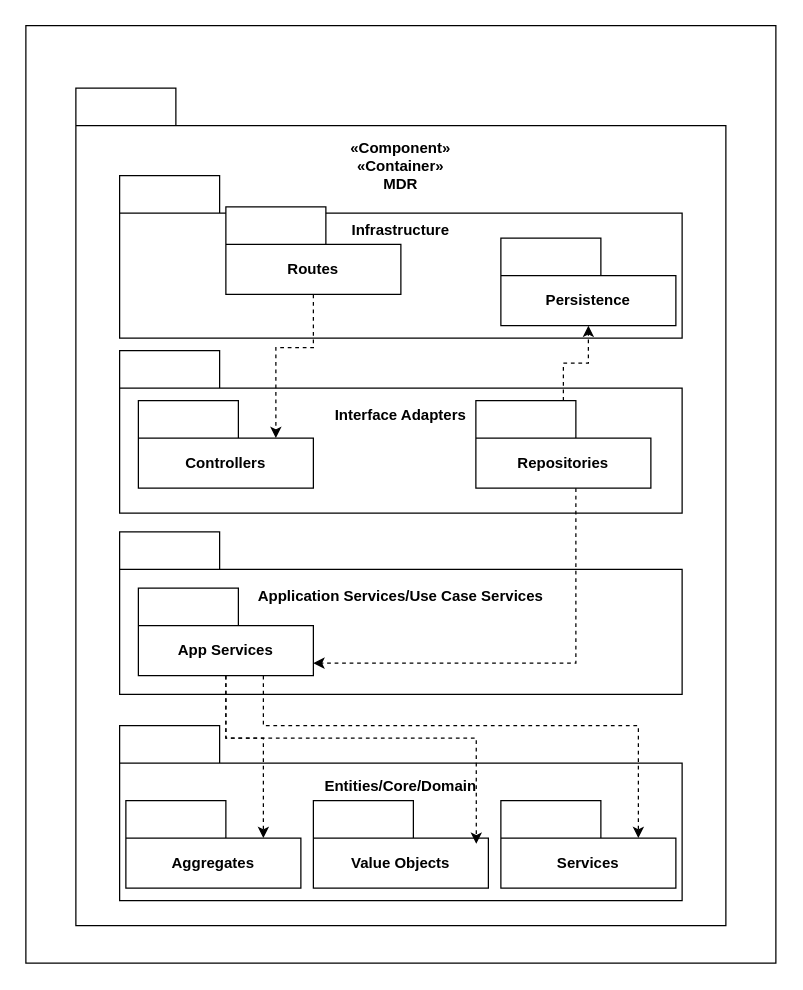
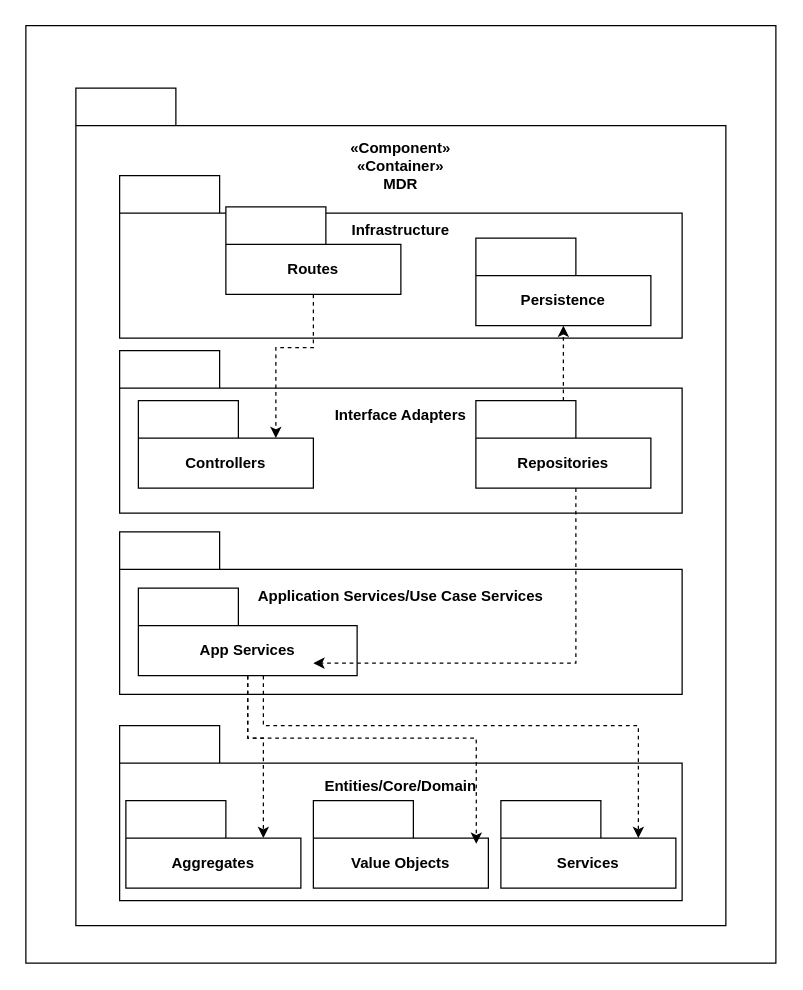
  <mxCell id="0" />
  <mxCell id="1" value="Untitled Layer" parent="0" />
  <mxCell id="2" value="" style="rounded=0;whiteSpace=wrap;html=1;" vertex="1" parent="1"><mxGeometry x="300" y="340" width="120" height="60" as="geometry" /></mxCell>
  <mxCell id="3" value="" style="rounded=0;whiteSpace=wrap;html=1;" vertex="1" parent="1"><mxGeometry x="20" y="20" width="600" height="750" as="geometry" /></mxCell>
  <mxCell id="4" parent="0" />
  <mxCell id="5" value="&lt;div&gt;«Component»&lt;/div&gt;&lt;div&gt;«Container»&lt;/div&gt;&lt;div&gt;MDR&lt;/div&gt;&lt;div&gt;&lt;br&gt;&lt;/div&gt;&lt;div&gt;&lt;br&gt;&lt;/div&gt;&lt;div&gt;&lt;br&gt;&lt;/div&gt;&lt;div&gt;&lt;br&gt;&lt;/div&gt;&lt;div&gt;&lt;br&gt;&lt;/div&gt;&lt;div&gt;&lt;br&gt;&lt;/div&gt;&lt;div&gt;&lt;br&gt;&lt;/div&gt;&lt;div&gt;&lt;br&gt;&lt;/div&gt;&lt;div&gt;&lt;br&gt;&lt;/div&gt;&lt;div&gt;&lt;br&gt;&lt;/div&gt;&lt;div&gt;&lt;br&gt;&lt;/div&gt;&lt;div&gt;&lt;br&gt;&lt;/div&gt;&lt;div&gt;&lt;br&gt;&lt;/div&gt;&lt;div&gt;&lt;br&gt;&lt;/div&gt;&lt;div&gt;&lt;br&gt;&lt;/div&gt;&lt;div&gt;&lt;br&gt;&lt;/div&gt;&lt;div&gt;&lt;br&gt;&lt;/div&gt;&lt;div&gt;&lt;br&gt;&lt;/div&gt;&lt;div&gt;&lt;br&gt;&lt;/div&gt;&lt;div&gt;&lt;br&gt;&lt;/div&gt;&lt;div&gt;&lt;br&gt;&lt;/div&gt;&lt;div&gt;&lt;br&gt;&lt;/div&gt;&lt;div&gt;&lt;br&gt;&lt;/div&gt;&lt;div&gt;&lt;br&gt;&lt;/div&gt;&lt;div&gt;&lt;br&gt;&lt;/div&gt;&lt;div&gt;&lt;br&gt;&lt;/div&gt;&lt;div&gt;&lt;br&gt;&lt;/div&gt;&lt;div&gt;&lt;br&gt;&lt;/div&gt;&lt;div&gt;&lt;br&gt;&lt;/div&gt;&lt;div&gt;&lt;br&gt;&lt;/div&gt;&lt;div&gt;&lt;br&gt;&lt;/div&gt;&lt;div&gt;&lt;br&gt;&lt;/div&gt;&lt;div&gt;&lt;br&gt;&lt;/div&gt;&lt;div&gt;&lt;br&gt;&lt;/div&gt;&lt;div&gt;&lt;br&gt;&lt;/div&gt;&lt;div&gt;&lt;br&gt;&lt;/div&gt;&lt;div&gt;&lt;br&gt;&lt;/div&gt;&lt;div&gt;&lt;br&gt;&lt;/div&gt;&lt;div&gt;&lt;br&gt;&lt;/div&gt;&lt;div&gt;&lt;br&gt;&lt;/div&gt;" style="shape=folder;fontStyle=1;tabWidth=80;tabHeight=30;tabPosition=left;html=1;boundedLbl=1;whiteSpace=wrap;" parent="4" vertex="1"><mxGeometry x="60" y="70" width="520" height="670" as="geometry" /></mxCell>
  <mxCell id="6" value="Infrastructure&lt;div&gt;&lt;br&gt;&lt;/div&gt;&lt;div&gt;&lt;br&gt;&lt;/div&gt;&lt;div&gt;&lt;br&gt;&lt;/div&gt;&lt;div&gt;&lt;br&gt;&lt;/div&gt;&lt;div&gt;&lt;br&gt;&lt;/div&gt;" style="shape=folder;fontStyle=1;tabWidth=80;tabHeight=30;tabPosition=left;html=1;boundedLbl=1;whiteSpace=wrap;" parent="4" vertex="1"><mxGeometry x="95" y="140" width="450" height="130" as="geometry" /></mxCell>
  <mxCell id="7" value="Routes" style="shape=folder;fontStyle=1;tabWidth=80;tabHeight=30;tabPosition=left;html=1;boundedLbl=1;whiteSpace=wrap;" parent="4" vertex="1"><mxGeometry x="180" y="165" width="140" height="70" as="geometry" /></mxCell>
- <mxCell id="8" value="Persistence" style="shape=folder;fontStyle=1;tabWidth=80;tabHeight=30;tabPosition=left;html=1;boundedLbl=1;whiteSpace=wrap;" parent="4" vertex="1"><mxGeometry x="400" y="190" width="140" height="70" as="geometry" /></mxCell>
+ <mxCell id="8" value="Persistence" style="shape=folder;fontStyle=1;tabWidth=80;tabHeight=30;tabPosition=left;html=1;boundedLbl=1;whiteSpace=wrap;" parent="4" vertex="1"><mxGeometry x="380" y="190" width="140" height="70" as="geometry" /></mxCell>
  <mxCell id="9" value="&lt;div&gt;Interface Adapters&lt;/div&gt;&lt;div&gt;&lt;br&gt;&lt;/div&gt;&lt;div&gt;&lt;br&gt;&lt;/div&gt;&lt;div&gt;&lt;br&gt;&lt;/div&gt;&lt;div&gt;&lt;br&gt;&lt;/div&gt;" style="shape=folder;fontStyle=1;tabWidth=80;tabHeight=30;tabPosition=left;html=1;boundedLbl=1;whiteSpace=wrap;" parent="4" vertex="1"><mxGeometry x="95" y="280" width="450" height="130" as="geometry" /></mxCell>
  <mxCell id="10" value="Controllers" style="shape=folder;fontStyle=1;tabWidth=80;tabHeight=30;tabPosition=left;html=1;boundedLbl=1;whiteSpace=wrap;" parent="4" vertex="1"><mxGeometry x="110" y="320" width="140" height="70" as="geometry" /></mxCell>
  <mxCell id="11" value="Repositories" style="shape=folder;fontStyle=1;tabWidth=80;tabHeight=30;tabPosition=left;html=1;boundedLbl=1;whiteSpace=wrap;" parent="4" vertex="1"><mxGeometry x="380" y="320" width="140" height="70" as="geometry" /></mxCell>
  <mxCell id="12" value="&lt;div&gt;Application Services/Use Case Services&lt;/div&gt;&lt;div&gt;&lt;br&gt;&lt;/div&gt;&lt;div&gt;&lt;br&gt;&lt;/div&gt;&lt;div&gt;&lt;br&gt;&lt;/div&gt;&lt;div&gt;&lt;br&gt;&lt;/div&gt;" style="shape=folder;fontStyle=1;tabWidth=80;tabHeight=30;tabPosition=left;html=1;boundedLbl=1;whiteSpace=wrap;" parent="4" vertex="1"><mxGeometry x="95" y="425" width="450" height="130" as="geometry" /></mxCell>
- <mxCell id="13" value="App Services" style="shape=folder;fontStyle=1;tabWidth=80;tabHeight=30;tabPosition=left;html=1;boundedLbl=1;whiteSpace=wrap;" parent="4" vertex="1"><mxGeometry x="110" y="470" width="140" height="70" as="geometry" /></mxCell>
+ <mxCell id="13" value="App Services" style="shape=folder;fontStyle=1;tabWidth=80;tabHeight=30;tabPosition=left;html=1;boundedLbl=1;whiteSpace=wrap;" parent="4" vertex="1"><mxGeometry x="110" y="470" width="175" height="70" as="geometry" /></mxCell>
  <mxCell id="14" value="&lt;div&gt;Entities/Core/Domain&lt;/div&gt;&lt;div&gt;&lt;br&gt;&lt;/div&gt;&lt;div&gt;&lt;br&gt;&lt;/div&gt;&lt;div&gt;&lt;br&gt;&lt;/div&gt;&lt;div&gt;&lt;br&gt;&lt;/div&gt;&lt;div&gt;&lt;br&gt;&lt;/div&gt;" style="shape=folder;fontStyle=1;tabWidth=80;tabHeight=30;tabPosition=left;html=1;boundedLbl=1;whiteSpace=wrap;" parent="4" vertex="1"><mxGeometry x="95" y="580" width="450" height="140" as="geometry" /></mxCell>
  <mxCell id="15" value="Aggregates" style="shape=folder;fontStyle=1;tabWidth=80;tabHeight=30;tabPosition=left;html=1;boundedLbl=1;whiteSpace=wrap;" parent="4" vertex="1"><mxGeometry x="100" y="640" width="140" height="70" as="geometry" /></mxCell>
  <mxCell id="16" value="Value Objects" style="shape=folder;fontStyle=1;tabWidth=80;tabHeight=30;tabPosition=left;html=1;boundedLbl=1;whiteSpace=wrap;" parent="4" vertex="1"><mxGeometry x="250" y="640" width="140" height="70" as="geometry" /></mxCell>
  <mxCell id="17" value="Services" style="shape=folder;fontStyle=1;tabWidth=80;tabHeight=30;tabPosition=left;html=1;boundedLbl=1;whiteSpace=wrap;" parent="4" vertex="1"><mxGeometry x="400" y="640" width="140" height="70" as="geometry" /></mxCell>
  <mxCell id="18" style="edgeStyle=orthogonalEdgeStyle;rounded=0;orthogonalLoop=1;jettySize=auto;html=1;entryX=0;entryY=0;entryDx=110;entryDy=30;entryPerimeter=0;dashed=1;" parent="4" source="7" target="10" edge="1"><mxGeometry relative="1" as="geometry" /></mxCell>
  <mxCell id="19" style="edgeStyle=orthogonalEdgeStyle;rounded=0;orthogonalLoop=1;jettySize=auto;html=1;entryX=0.5;entryY=1;entryDx=0;entryDy=0;entryPerimeter=0;dashed=1;" parent="4" source="11" target="8" edge="1"><mxGeometry relative="1" as="geometry" /></mxCell>
  <mxCell id="20" style="edgeStyle=orthogonalEdgeStyle;rounded=0;orthogonalLoop=1;jettySize=auto;html=1;entryX=0;entryY=0;entryDx=140;entryDy=60;entryPerimeter=0;dashed=1;" parent="4" source="11" target="13" edge="1"><mxGeometry relative="1" as="geometry"><Array as="points"><mxPoint x="460" y="530" /></Array></mxGeometry></mxCell>
  <mxCell id="21" style="edgeStyle=orthogonalEdgeStyle;rounded=0;orthogonalLoop=1;jettySize=auto;html=1;entryX=0;entryY=0;entryDx=110;entryDy=30;entryPerimeter=0;dashed=1;" parent="4" source="13" target="15" edge="1"><mxGeometry relative="1" as="geometry" /></mxCell>
  <mxCell id="22" style="edgeStyle=orthogonalEdgeStyle;rounded=0;orthogonalLoop=1;jettySize=auto;html=1;entryX=0.931;entryY=0.494;entryDx=0;entryDy=0;entryPerimeter=0;dashed=1;" parent="4" source="13" target="16" edge="1"><mxGeometry relative="1" as="geometry" /></mxCell>
  <mxCell id="23" style="edgeStyle=orthogonalEdgeStyle;rounded=0;orthogonalLoop=1;jettySize=auto;html=1;entryX=0;entryY=0;entryDx=110;entryDy=30;entryPerimeter=0;dashed=1;" parent="4" source="13" target="17" edge="1"><mxGeometry relative="1" as="geometry"><Array as="points"><mxPoint x="210" y="580" /><mxPoint x="510" y="580" /></Array></mxGeometry></mxCell>
